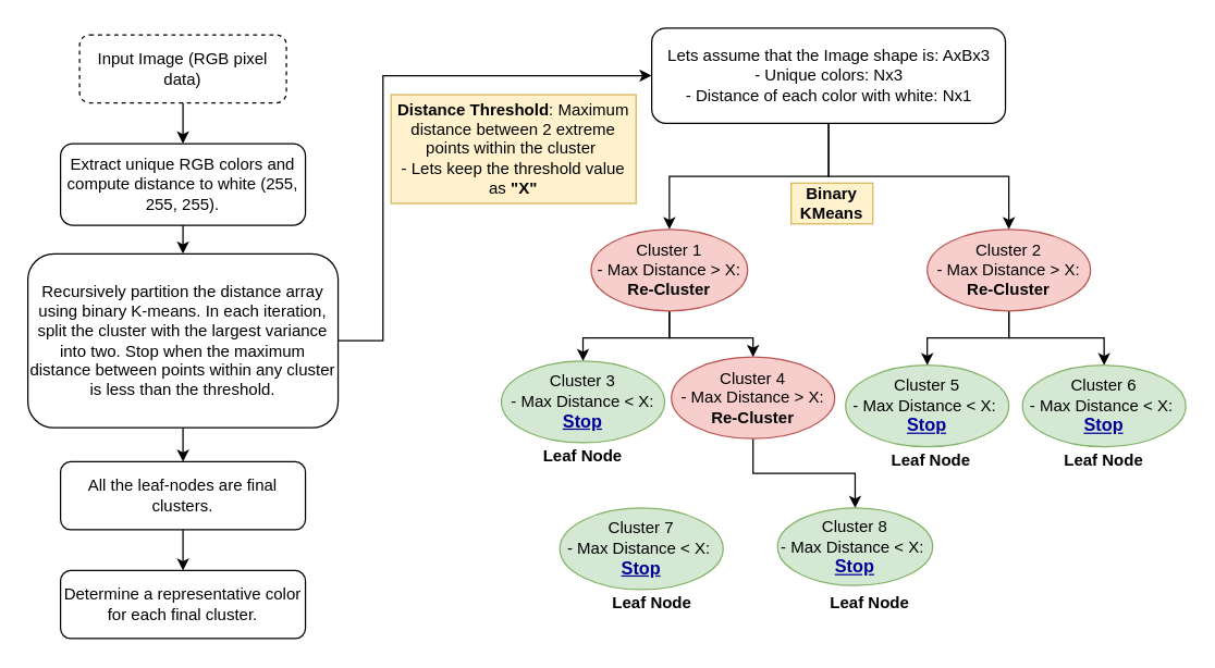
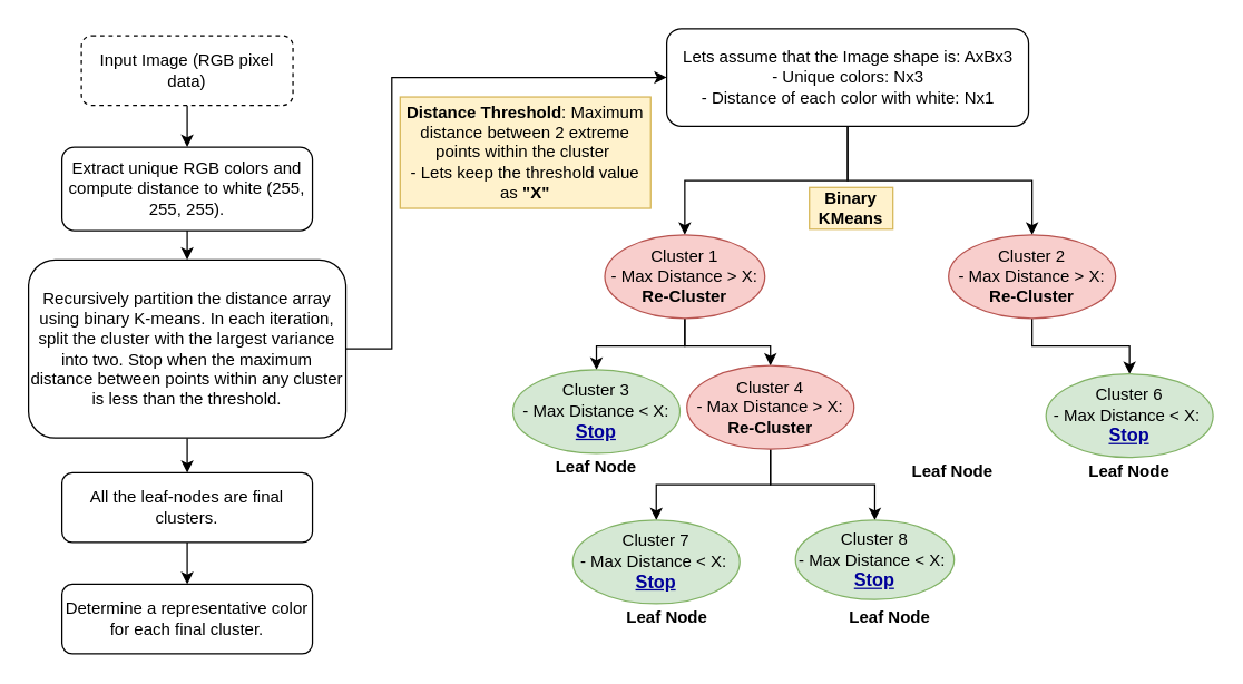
  <mxCell id="0" />
  <mxCell id="1" parent="0" />
  <mxCell id="2" style="edgeStyle=orthogonalEdgeStyle;rounded=0;orthogonalLoop=1;jettySize=auto;html=1;entryX=0.5;entryY=0;entryDx=0;entryDy=0;" parent="1" source="3" target="5" edge="1"><mxGeometry relative="1" as="geometry" /></mxCell>
  <mxCell id="3" value="Input Image (RGB pixel data)" style="rounded=1;whiteSpace=wrap;html=1;dashed=1;" parent="1" vertex="1"><mxGeometry x="58" y="25" width="152" height="50" as="geometry" /></mxCell>
  <mxCell id="4" style="edgeStyle=orthogonalEdgeStyle;rounded=0;orthogonalLoop=1;jettySize=auto;html=1;exitX=0.5;exitY=1;exitDx=0;exitDy=0;entryX=0.5;entryY=0;entryDx=0;entryDy=0;" parent="1" source="5" target="8" edge="1"><mxGeometry relative="1" as="geometry" /></mxCell>
  <mxCell id="5" value="Extract unique RGB colors and compute distance to white (255, 255, 255)." style="rounded=1;whiteSpace=wrap;html=1;" parent="1" vertex="1"><mxGeometry x="44" y="105" width="180" height="60" as="geometry" /></mxCell>
  <mxCell id="6" style="edgeStyle=orthogonalEdgeStyle;rounded=0;orthogonalLoop=1;jettySize=auto;html=1;entryX=0.5;entryY=0;entryDx=0;entryDy=0;" parent="1" source="8" target="10" edge="1"><mxGeometry relative="1" as="geometry" /></mxCell>
  <mxCell id="7" style="edgeStyle=orthogonalEdgeStyle;rounded=0;orthogonalLoop=1;jettySize=auto;html=1;entryX=0;entryY=0.5;entryDx=0;entryDy=0;exitX=1;exitY=0.5;exitDx=0;exitDy=0;" parent="1" source="8" target="14" edge="1"><mxGeometry relative="1" as="geometry"><Array as="points"><mxPoint x="281" y="250" /><mxPoint x="281" y="55" /></Array></mxGeometry></mxCell>
  <mxCell id="8" value="Recursively partition the distance array using binary K-means. In each iteration, split the cluster with the largest variance into two. Stop when the maximum distance between points within any cluster is less than the threshold." style="rounded=1;whiteSpace=wrap;html=1;" parent="1" vertex="1"><mxGeometry x="20" y="186" width="228" height="128" as="geometry" /></mxCell>
  <mxCell id="9" style="edgeStyle=orthogonalEdgeStyle;rounded=0;orthogonalLoop=1;jettySize=auto;html=1;" parent="1" source="10" target="11" edge="1"><mxGeometry relative="1" as="geometry" /></mxCell>
  <mxCell id="10" value="All the leaf-nodes are final clusters." style="rounded=1;whiteSpace=wrap;html=1;" parent="1" vertex="1"><mxGeometry x="44" y="339" width="180" height="50" as="geometry" /></mxCell>
  <mxCell id="11" value="Determine a representative color for each final cluster." style="rounded=1;whiteSpace=wrap;html=1;" parent="1" vertex="1"><mxGeometry x="44" y="419" width="180" height="50" as="geometry" /></mxCell>
  <mxCell id="12" style="edgeStyle=orthogonalEdgeStyle;rounded=0;orthogonalLoop=1;jettySize=auto;html=1;" parent="1" source="14" target="17" edge="1"><mxGeometry relative="1" as="geometry" /></mxCell>
  <mxCell id="13" style="edgeStyle=orthogonalEdgeStyle;rounded=0;orthogonalLoop=1;jettySize=auto;html=1;entryX=0.5;entryY=0;entryDx=0;entryDy=0;exitX=0.5;exitY=1;exitDx=0;exitDy=0;" parent="1" source="14" target="20" edge="1"><mxGeometry relative="1" as="geometry"><Array as="points"><mxPoint x="609" y="129" /><mxPoint x="741" y="129" /></Array></mxGeometry></mxCell>
  <mxCell id="14" value="Lets assume that the Image shape is: AxBx3&lt;br&gt;- Unique colors: Nx3&lt;br&gt;- Distance of each color with white: Nx1" style="rounded=1;whiteSpace=wrap;html=1;" parent="1" vertex="1"><mxGeometry x="478.5" y="20" width="260" height="70" as="geometry" /></mxCell>
  <mxCell id="15" style="edgeStyle=orthogonalEdgeStyle;rounded=0;orthogonalLoop=1;jettySize=auto;html=1;exitX=0.5;exitY=1;exitDx=0;exitDy=0;" parent="1" source="17" target="23" edge="1"><mxGeometry relative="1" as="geometry" /></mxCell>
  <mxCell id="16" style="edgeStyle=orthogonalEdgeStyle;rounded=0;orthogonalLoop=1;jettySize=auto;html=1;entryX=0.5;entryY=0;entryDx=0;entryDy=0;exitX=0.5;exitY=1;exitDx=0;exitDy=0;" parent="1" source="17" target="26" edge="1"><mxGeometry relative="1" as="geometry" /></mxCell>
  <mxCell id="17" value="Cluster 1&lt;br&gt;- Max Distance &amp;gt; X: &lt;b&gt;Re-Cluster&lt;/b&gt;" style="ellipse;whiteSpace=wrap;html=1;fillColor=#f8cecc;strokeColor=#b85450;" parent="1" vertex="1"><mxGeometry x="434" y="168" width="115" height="60" as="geometry" /></mxCell>
- <mxCell id="18" style="edgeStyle=orthogonalEdgeStyle;rounded=0;orthogonalLoop=1;jettySize=auto;html=1;entryX=0.5;entryY=0;entryDx=0;entryDy=0;" parent="1" source="20" target="27" edge="1"><mxGeometry relative="1" as="geometry" /></mxCell>
  <mxCell id="19" style="edgeStyle=orthogonalEdgeStyle;rounded=0;orthogonalLoop=1;jettySize=auto;html=1;entryX=0.5;entryY=0;entryDx=0;entryDy=0;" parent="1" source="20" target="28" edge="1"><mxGeometry relative="1" as="geometry" /></mxCell>
  <mxCell id="20" value="Cluster 2&lt;br&gt;- Max Distance &amp;gt; X: &lt;b&gt;Re-Cluster&lt;/b&gt;" style="ellipse;whiteSpace=wrap;html=1;fillColor=#f8cecc;strokeColor=#b85450;" parent="1" vertex="1"><mxGeometry x="681" y="168" width="120" height="60" as="geometry" /></mxCell>
  <mxCell id="21" value="Binary KMeans" style="text;html=1;align=center;verticalAlign=middle;whiteSpace=wrap;rounded=0;fillColor=#fff2cc;strokeColor=#d6b656;fontStyle=1" parent="1" vertex="1"><mxGeometry x="581" y="134" width="60" height="30" as="geometry" /></mxCell>
  <mxCell id="22" value="&lt;b&gt;Distance Threshold&lt;/b&gt;: Maximum distance between 2 extreme points within the cluster&amp;nbsp;&lt;br&gt;- Lets keep the threshold value as &lt;b&gt;&quot;X&quot;&lt;/b&gt;" style="text;html=1;align=center;verticalAlign=middle;whiteSpace=wrap;rounded=0;fillColor=#fff2cc;strokeColor=#d6b656;" parent="1" vertex="1"><mxGeometry x="287" y="69" width="180" height="80" as="geometry" /></mxCell>
  <mxCell id="23" value="Cluster 3&lt;br&gt;- Max Distance &amp;lt; X: &lt;font size=&quot;1&quot; color=&quot;#000099&quot;&gt;&lt;u style=&quot;font-size: 13px;&quot;&gt;&lt;b&gt;Stop&lt;/b&gt;&lt;/u&gt;&lt;/font&gt;" style="ellipse;whiteSpace=wrap;html=1;fillColor=#d5e8d4;strokeColor=#82b366;" parent="1" vertex="1"><mxGeometry x="368" y="265" width="120" height="60" as="geometry" /></mxCell>
+ <mxCell id="24" style="edgeStyle=orthogonalEdgeStyle;rounded=0;orthogonalLoop=1;jettySize=auto;html=1;entryX=0.5;entryY=0;entryDx=0;entryDy=0;" parent="1" source="26" target="29" edge="1"><mxGeometry relative="1" as="geometry" /></mxCell>
  <mxCell id="25" style="edgeStyle=orthogonalEdgeStyle;rounded=0;orthogonalLoop=1;jettySize=auto;html=1;entryX=0.5;entryY=0;entryDx=0;entryDy=0;" parent="1" source="26" target="30" edge="1"><mxGeometry relative="1" as="geometry" /></mxCell>
  <mxCell id="26" value="Cluster 4&lt;br&gt;- Max Distance &amp;gt; X: &lt;b&gt;Re-Cluster&lt;/b&gt;" style="ellipse;whiteSpace=wrap;html=1;fillColor=#f8cecc;strokeColor=#b85450;" parent="1" vertex="1"><mxGeometry x="493" y="262" width="120" height="60" as="geometry" /></mxCell>
- <mxCell id="27" value="Cluster 5&lt;br&gt;- Max Distance &amp;lt; X:&amp;nbsp;&lt;br&gt;&lt;u style=&quot;color: rgb(0, 0, 153); font-size: 13px;&quot;&gt;&lt;b&gt;Stop&lt;/b&gt;&lt;/u&gt;" style="ellipse;whiteSpace=wrap;html=1;fillColor=#d5e8d4;strokeColor=#82b366;" parent="1" vertex="1"><mxGeometry x="621" y="268" width="120" height="60" as="geometry" /></mxCell>
  <mxCell id="28" value="Cluster 6&lt;br&gt;- Max Distance &amp;lt; X:&amp;nbsp;&lt;br&gt;&lt;u style=&quot;color: rgb(0, 0, 153); font-size: 13px;&quot;&gt;&lt;b&gt;Stop&lt;/b&gt;&lt;/u&gt;" style="ellipse;whiteSpace=wrap;html=1;fillColor=#d5e8d4;strokeColor=#82b366;" parent="1" vertex="1"><mxGeometry x="751" y="268" width="120" height="60" as="geometry" /></mxCell>
  <mxCell id="29" value="Cluster 7&lt;br&gt;- Max Distance &amp;lt; X:&amp;nbsp;&lt;br&gt;&lt;u style=&quot;color: rgb(0, 0, 153); font-size: 13px;&quot;&gt;&lt;b&gt;Stop&lt;/b&gt;&lt;/u&gt;" style="ellipse;whiteSpace=wrap;html=1;fillColor=#d5e8d4;strokeColor=#82b366;" parent="1" vertex="1"><mxGeometry x="411" y="373" width="120" height="60" as="geometry" /></mxCell>
  <mxCell id="30" value="Cluster 8&lt;br&gt;- Max Distance &amp;lt; X:&amp;nbsp;&lt;br&gt;&lt;u style=&quot;color: rgb(0, 0, 153); font-size: 13px;&quot;&gt;&lt;b&gt;Stop&lt;/b&gt;&lt;/u&gt;" style="ellipse;whiteSpace=wrap;html=1;fillColor=#d5e8d4;strokeColor=#82b366;" parent="1" vertex="1"><mxGeometry x="571" y="373" width="114" height="57" as="geometry" /></mxCell>
  <mxCell id="31" value="Leaf Node" style="text;html=1;align=center;verticalAlign=middle;whiteSpace=wrap;rounded=0;fontStyle=1" parent="1" vertex="1"><mxGeometry x="398" y="325" width="60" height="20" as="geometry" /></mxCell>
  <mxCell id="32" value="Leaf Node" style="text;html=1;align=center;verticalAlign=middle;whiteSpace=wrap;rounded=0;fontStyle=1" parent="1" vertex="1"><mxGeometry x="781" y="328" width="60" height="20" as="geometry" /></mxCell>
  <mxCell id="33" value="Leaf Node" style="text;html=1;align=center;verticalAlign=middle;whiteSpace=wrap;rounded=0;fontStyle=1" parent="1" vertex="1"><mxGeometry x="449" y="433" width="60" height="20" as="geometry" /></mxCell>
  <mxCell id="34" value="Leaf Node" style="text;html=1;align=center;verticalAlign=middle;whiteSpace=wrap;rounded=0;fontStyle=1" parent="1" vertex="1"><mxGeometry x="609" y="433" width="60" height="20" as="geometry" /></mxCell>
  <mxCell id="35" value="Leaf Node" style="text;html=1;align=center;verticalAlign=middle;whiteSpace=wrap;rounded=0;fontStyle=1" vertex="1" parent="1"><mxGeometry x="654" y="328" width="60" height="20" as="geometry" /></mxCell>
